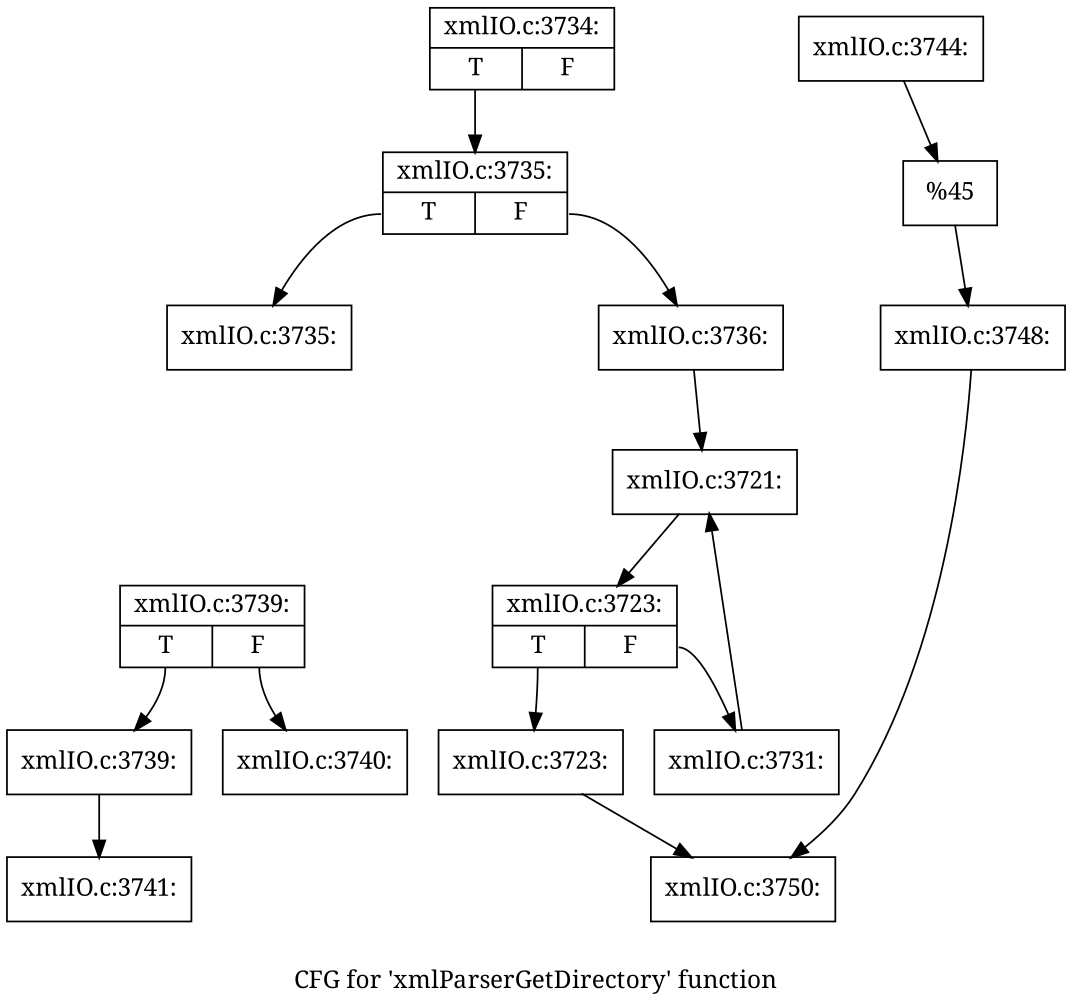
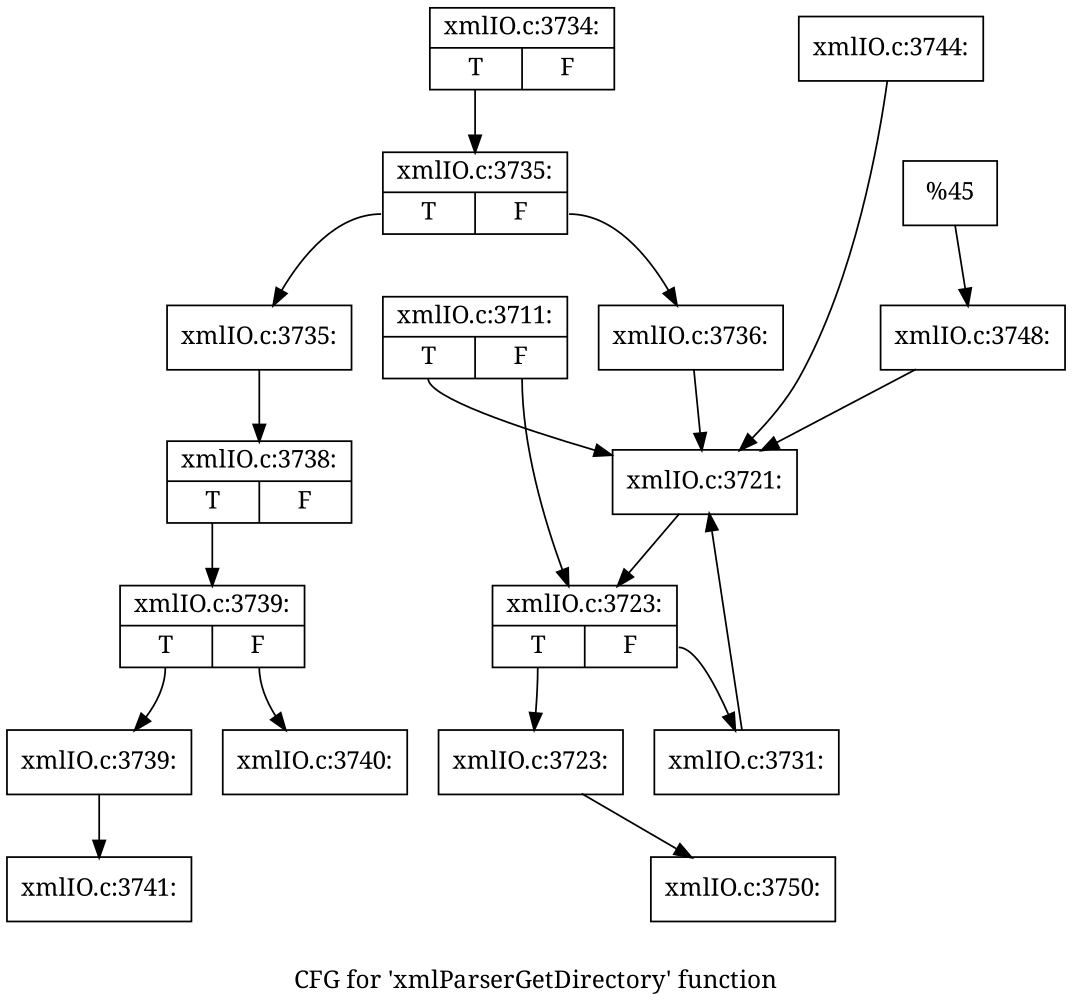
  digraph {
    fontname="Noto Serif"
    label="CFG for 'xmlParserGetDirectory' function"
    node [fontname="Noto Serif" shape=record]
    edge [fontname="Noto Serif"]
+   n1 [label="{xmlIO.c:3711:|{<s0>T|<s1>F}}"]
    n2 [label="{xmlIO.c:3721:}"]
    n3 [label="{xmlIO.c:3723:|{<s0>T|<s1>F}}"]
    n4 [label="{xmlIO.c:3723:}"]
    n5 [label="{xmlIO.c:3731:}"]
    n6 [label="{xmlIO.c:3750:}"]
    n7 [label="{xmlIO.c:3734:|{<s0>T|<s1>F}}"]
    n8 [label="{xmlIO.c:3735:|{<s0>T|<s1>F}}"]
    n9 [label="{xmlIO.c:3735:}"]
    n10 [label="{xmlIO.c:3736:}"]
+   n11 [label="{xmlIO.c:3738:|{<s0>T|<s1>F}}"]
    n12 [label="{xmlIO.c:3739:|{<s0>T|<s1>F}}"]
    n13 [label="{xmlIO.c:3739:}"]
    n14 [label="{xmlIO.c:3740:}"]
    n15 [label="{xmlIO.c:3741:}"]
    n16 [label="{xmlIO.c:3744:}"]
    n17 [label="{%45}"]
    n18 [label="{xmlIO.c:3748:}"]
+   n1 -> n2 [tailport=s0]
+   n1 -> n3 [tailport=s1]
    n2 -> n3
    n3 -> n4 [tailport=s0]
    n3 -> n5 [tailport=s1]
    n4 -> n6
    n5 -> n2
    n7 -> n8 [tailport=s0]
    n8 -> n9 [tailport=s0]
    n8 -> n10 [tailport=s1]
+   n9 -> n11
    n10 -> n2
+   n11 -> n12 [tailport=s0]
    n12 -> n13 [tailport=s0]
    n12 -> n14 [tailport=s1]
    n13 -> n15
-   n16 -> n17
+   n16 -> n2
    n17 -> n18
-   n18 -> n6
+   n18 -> n2
  }
